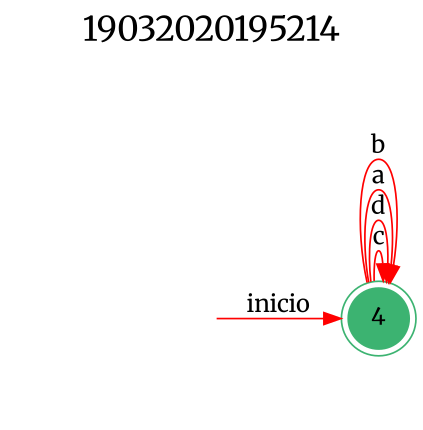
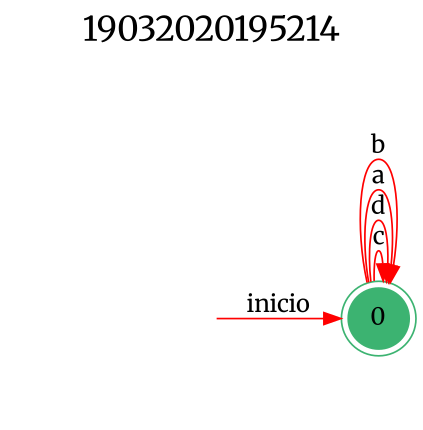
  digraph {
    fontsize=20
    label=19032020195214
    labelloc=t
    rankdir=LR
    fontname=Merriweather
    node [fontname=Merriweather]
    edge [color=red fontname=Merriweather]
-   0 [color=mediumseagreen shape=doublecircle style=filled label=4]
+   0 [color=mediumseagreen shape=doublecircle style=filled]
    secret_node [color=midnightblue fontcolor=white shape=circle style=invis]
    0 -> 0 [label=c]
    0 -> 0 [label=d]
    0 -> 0 [label=a]
    0 -> 0 [label=b]
    secret_node -> 0 [label=inicio]
  }
